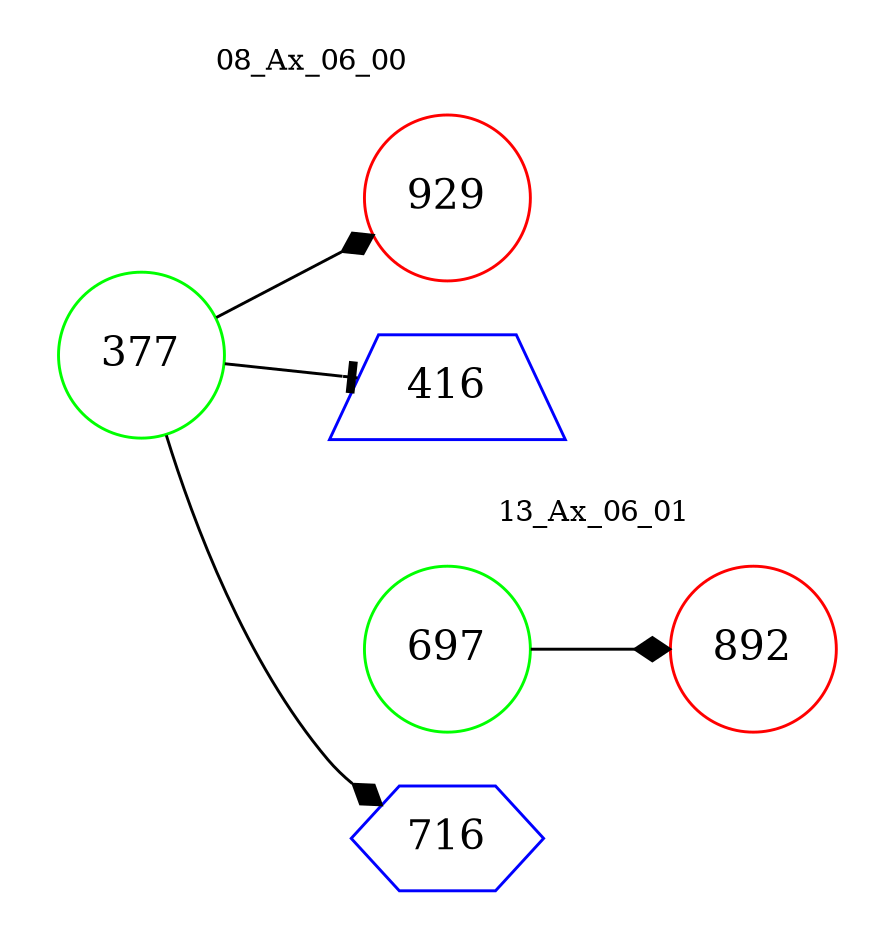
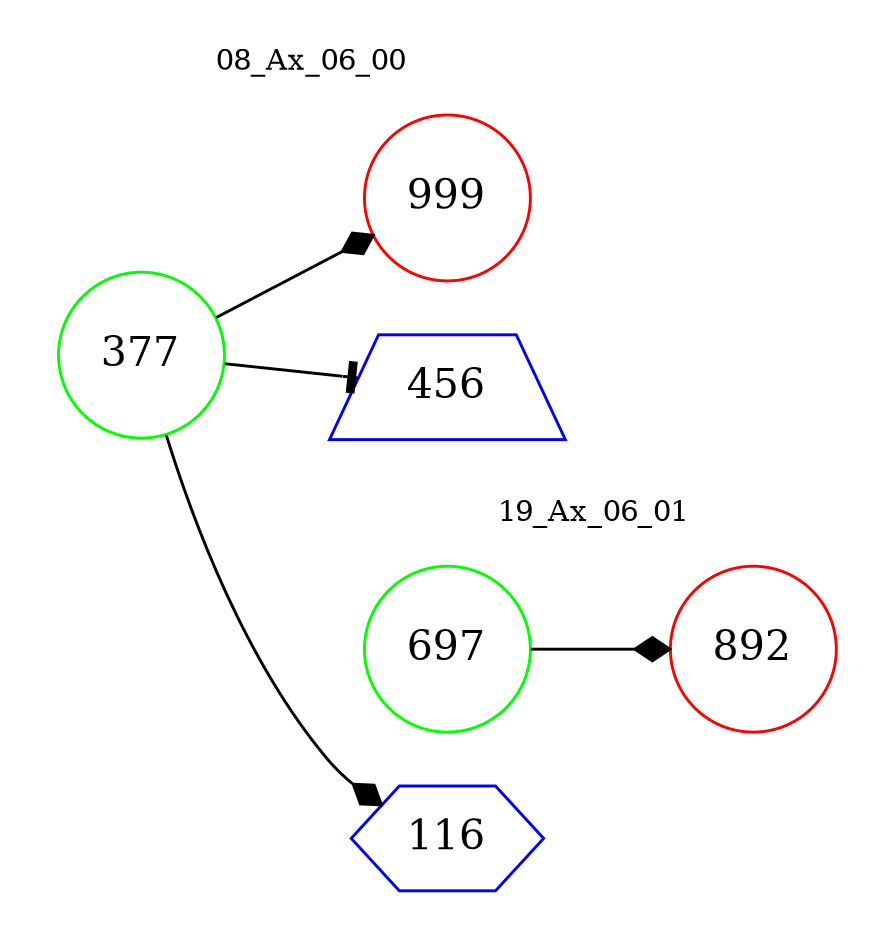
  digraph {
    rankdir=LR
    node [color=green shape=circle]
    edge [arrowhead=diamond color=black]
    n1 [label=377]
-   n2 [color=blue label=416 shape=trapezium]
-   n3 [color=red label=929]
+   n2 [color=blue label=456 shape=trapezium]
+   n3 [color=red label=999]
    n4 [label=697]
-   n5 [color=blue label=716 shape=hexagon]
+   n5 [color=blue label=116 shape=hexagon]
    n6 [color=red label=892]
    subgraph cluster_1 {
      color=white
      fontsize=10
      label="08_Ax_06_00"
      n1
      n2
      n3
    }
    subgraph cluster_2 {
      color=white
      fontsize=10
-     label="13_Ax_06_01"
+     label="19_Ax_06_01"
      n4
      n5
      n6
    }
    n1 -> n2 [arrowhead=tee]
    n1 -> n3
    n1 -> n5
    n4 -> n6
  }
